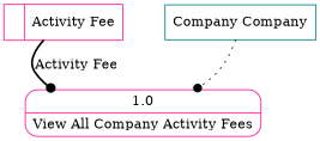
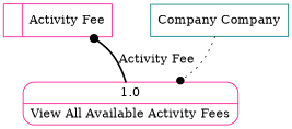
  digraph {
    node [color=deeppink]
    edge [arrowhead=dot]
    n1 [label="<f0>  |<f1> Activity Fee " shape=record]
    n2 [color=teal label="Company Company" shape=box]
-   n3 [label="{<f0> 1.0|<f1> View All Company Activity Fees }" shape=Mrecord]
+   n3 [label="{<f0> 1.0|<f1> View All Available Activity Fees }" shape=Mrecord]
    n2 -> n3 [style=dotted]
-   n1 -> n3 [label="Activity Fee" style=bold]
+   n3 -> n1 [label="Activity Fee" style=bold]
  }
